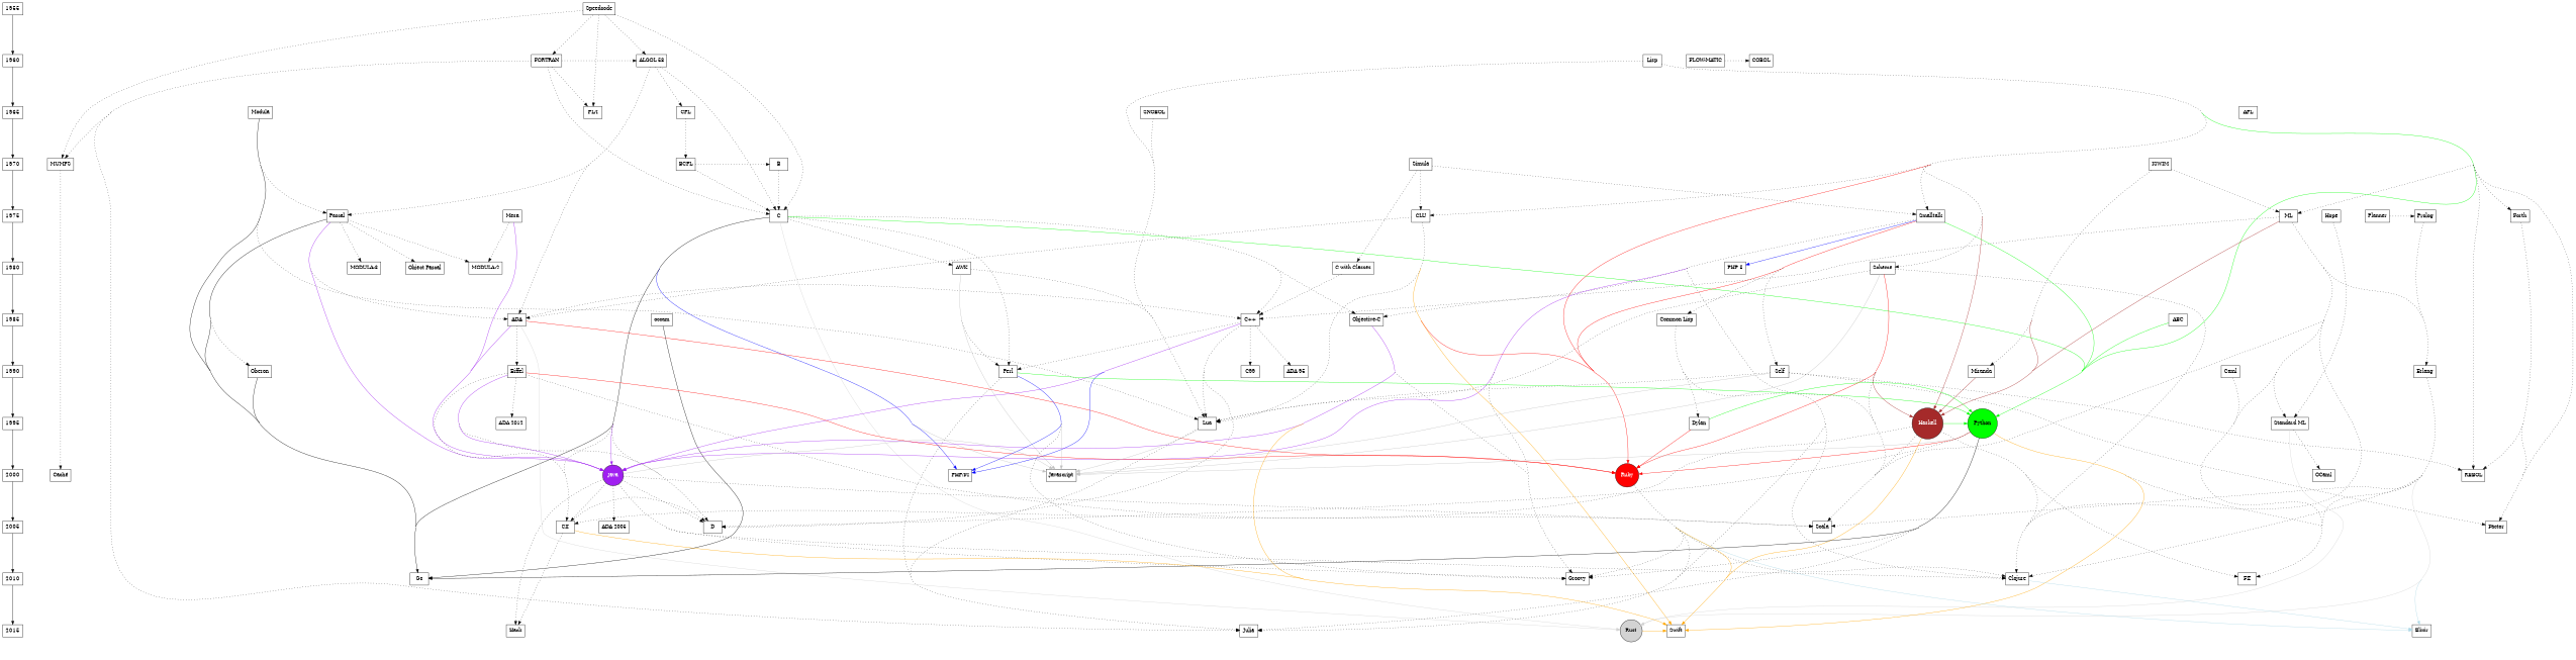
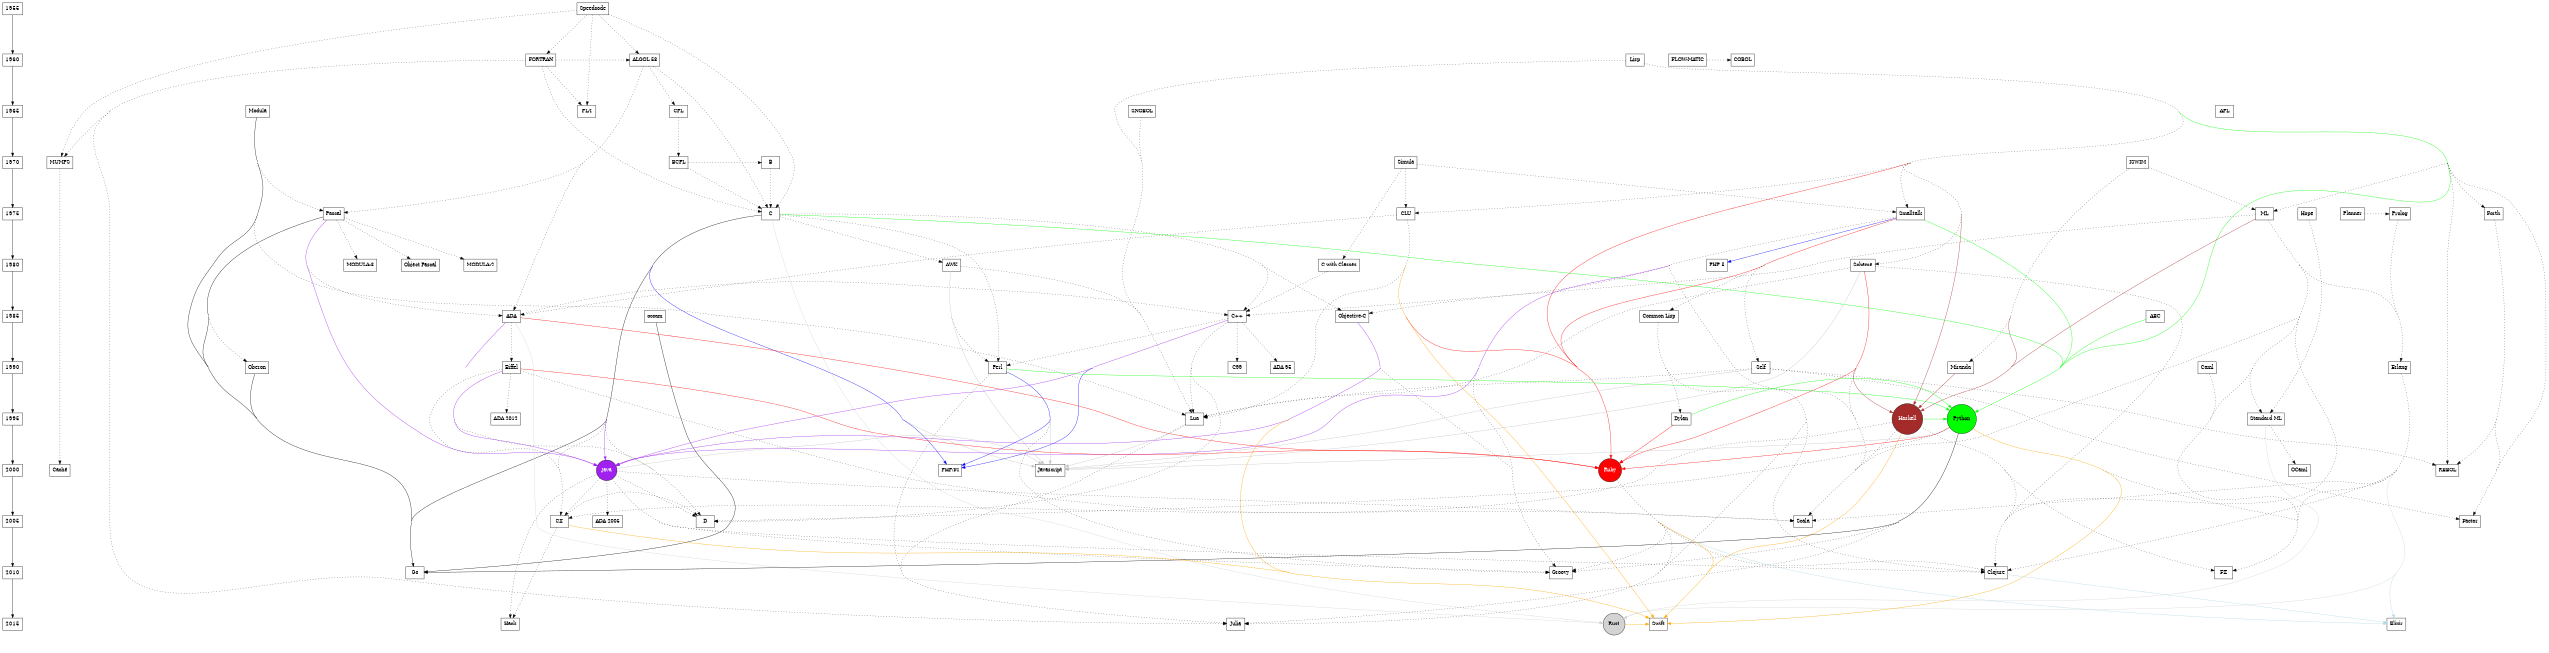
  digraph {
    compound=true
    concentrate=true
    nodesep="1.0 equally"
    ranksep="1.0 equally"
    node [shape=box]
    edge [style=dotted]
    1955 [fontsize=16]
    1960 [fontsize=16]
    1965 [fontsize=16]
    1970 [fontsize=16]
    1975 [fontsize=16]
    1980 [fontsize=16]
    1985 [fontsize=16]
    1990 [fontsize=16]
    1995 [fontsize=16]
    2000 [fontsize=16]
    2005 [fontsize=16]
    2010 [fontsize=16]
    2015 [fontsize=16]
    Speedcode
    FORTRAN
    "ALGOL 58"
    Lisp
    "FLOW-MATIC"
    COBOL
    Modula
    SNOBOL
    APL
    "PL/I"
    CPL
    BCPL
    MUMPS
    B
    Simula
    ISWIM
    Pascal
-   Mesa
    Planner
    Hope
    Forth
    Prolog
    C
    Smalltalk
    CLU
    ML
    AWK
    Scheme
    "C with Classes"
    ABC
    ADA
    occam
    "C++"
    "Objective-C"
    "Common Lisp"
    Oberon
    Eiffel
    Erlang
    Miranda
    Caml
    Self
    Perl
    "Standard ML"
    Haskell [fillcolor=brown fontcolor=white shape=circle style=filled]
    Dylan
    Lua
    Python [fillcolor=green fontcolor=black shape=circle style=filled]
    "Caché"
    Ruby [fillcolor=red fontcolor=white shape=circle style=filled]
    REBOL
    Javascript
    Java [fillcolor=purple fontcolor=white shape=circle style=filled]
    "PHP/FI"
    D
    "C#"
    Scala
    Factor
    Clojure
    Go
    Groovy
    "F#"
    Julia
    Elixir
    Swift
    Hack
    Rust [fillcolor=lightgrey fontcolor=black shape=circle style=filled]
    "MODULA-2"
    "MODULA-3"
    "Object Pascal"
    "PHP 5"
    "ADA 95"
    C99
    "ADA 2012"
    OCaml
    "ADA 2005"
    subgraph sub_1 {
      1955
      1960
      1965
      1970
      1975
      1980
      1985
      1990
      1995
      2000
      2005
      2010
      2015
    }
    subgraph sub_2 {
      rank=same
      1955
      Speedcode
    }
    subgraph sub_3 {
      rank=same
      1960
      FORTRAN
      "ALGOL 58"
      Lisp
      "FLOW-MATIC"
      COBOL
    }
    subgraph sub_4 {
      rank=same
      1965
      Modula
      SNOBOL
      APL
      "PL/I"
      CPL
    }
    subgraph sub_5 {
      rank=same
      1970
      BCPL
      MUMPS
      B
      Simula
      ISWIM
    }
    subgraph sub_6 {
      rank=same
      1975
      Pascal
-     Mesa
      Planner
      Hope
      Forth
      Prolog
      C
      Smalltalk
      CLU
      ML
    }
    subgraph sub_7 {
      rank=same
      1980
      AWK
      Scheme
      "C with Classes"
    }
    subgraph sub_8 {
      rank=same
      1985
      ABC
      ADA
      occam
      "C++"
      "Objective-C"
      "Common Lisp"
    }
    subgraph sub_9 {
      rank=same
      1990
      Oberon
      Eiffel
      Erlang
      Miranda
      Caml
      Self
      Perl
    }
    subgraph sub_10 {
      rank=same
      1995
      "Standard ML"
      Haskell
      Dylan
      Lua
      Python
    }
    subgraph sub_11 {
      rank=same
      2000
      "Caché"
      Ruby
      REBOL
      Javascript
      Java
      "PHP/FI"
    }
    subgraph sub_12 {
      rank=same
      2005
      D
      "C#"
      Scala
      Factor
    }
    subgraph sub_13 {
      rank=same
      2010
      Clojure
      Go
      Groovy
      "F#"
    }
    subgraph sub_14 {
      rank=same
      2015
      Julia
      Elixir
      Swift
      Hack
      Rust
    }
    1955 -> 1960 [style=""]
    1960 -> 1965 [style=""]
    1965 -> 1970 [style=""]
    1970 -> 1975 [style=""]
    1975 -> 1980 [style=""]
    1980 -> 1985 [style=""]
    1985 -> 1990 [style=""]
    1990 -> 1995 [style=""]
    1995 -> 2000 [style=""]
    2000 -> 2005 [style=""]
    2005 -> 2010 [style=""]
    2010 -> 2015 [style=""]
    Speedcode -> FORTRAN
    Speedcode -> "ALGOL 58"
    Speedcode -> "PL/I"
    Speedcode -> MUMPS
    Speedcode -> C
    FORTRAN -> "ALGOL 58"
    FORTRAN -> "PL/I"
    FORTRAN -> MUMPS
    FORTRAN -> C
    FORTRAN -> Julia
    "ALGOL 58" -> CPL
    "ALGOL 58" -> Pascal
    "ALGOL 58" -> C
    "ALGOL 58" -> ADA
    Lisp -> Forth
    Lisp -> Smalltalk
    Lisp -> CLU
    Lisp -> ML
    Lisp -> Scheme
    Lisp -> Haskell [color=brown style=""]
    Lisp -> Lua
    Lisp -> Python [color=green style=""]
    Lisp -> Ruby [color=red style=""]
    Lisp -> REBOL
    Lisp -> Factor
    "FLOW-MATIC" -> COBOL
    Modula -> Pascal
    Modula -> Lua
    Modula -> Go [color=black style=""]
    SNOBOL -> Lua
    CPL -> BCPL
    BCPL -> B
    BCPL -> C
    MUMPS -> "Caché"
    B -> C
    Simula -> Smalltalk
    Simula -> CLU
    Simula -> "C with Classes"
    ISWIM -> ML
    ISWIM -> Miranda
    ISWIM -> Haskell [color=brown style=""]
    Pascal -> ADA
    Pascal -> Oberon
    Pascal -> Java [color=purple style=""]
    Pascal -> Go [color=black style=""]
    Pascal -> "MODULA-2"
    Pascal -> "MODULA-3"
    Pascal -> "Object Pascal"
-   Mesa -> Java [color=purple style=""]
-   Mesa -> "MODULA-2"
    Planner -> Prolog
    Hope -> "Standard ML"
    Forth -> REBOL
    Forth -> Factor
    Prolog -> Erlang
    C -> AWK
    C -> "C++"
    C -> "Objective-C"
    C -> Perl
    C -> Python [color=green style=""]
    C -> Javascript [color=grey style=""]
    C -> Java [color=purple style=""]
    C -> "PHP/FI" [color=blue style=""]
    C -> D
    C -> "C#"
    C -> Go [color=black style=""]
    C -> Rust [color=lightgrey style=""]
    Smalltalk -> "Objective-C"
    Smalltalk -> "Common Lisp"
    Smalltalk -> Self
    Smalltalk -> Python [color=green style=""]
    Smalltalk -> Ruby [color=red style=""]
    Smalltalk -> Java [color=purple style=""]
    Smalltalk -> Scala
    Smalltalk -> Groovy
    Smalltalk -> "PHP 5" [color=blue style=""]
    CLU -> ADA
    CLU -> Lua
    CLU -> Ruby [color=red style=""]
    CLU -> Swift [color=orange style=""]
    ML -> "C++"
    ML -> Erlang
    ML -> "Standard ML"
    ML -> Haskell [color=brown style=""]
    ML -> Scala
    ML -> Clojure
    ML -> "F#"
    AWK -> Perl
    AWK -> Lua
    AWK -> Javascript [color=grey style=""]
    Scheme -> Haskell [color=brown style=""]
    Scheme -> Lua
    Scheme -> Ruby [color=red style=""]
    Scheme -> Javascript [color=grey style=""]
    Scheme -> Scala
    Scheme -> Clojure
    "C with Classes" -> "C++"
    ABC -> Python [color=green style=""]
    ADA -> "C++"
    ADA -> Eiffel
    ADA -> Ruby [color=red style=""]
    ADA -> Java [color=purple style=""]
    ADA -> Rust [color=lightgrey style=""]
    occam -> Go [color=black style=""]
    "C++" -> Perl
    "C++" -> Lua
    "C++" -> Java [color=purple style=""]
    "C++" -> "PHP/FI" [color=blue style=""]
    "C++" -> D
    "C++" -> "ADA 95"
    "C++" -> C99
    "Objective-C" -> Java [color=purple style=""]
    "Objective-C" -> Groovy
    "Objective-C" -> Swift [color=orange style=""]
    "Common Lisp" -> Dylan
    "Common Lisp" -> Clojure
    "Common Lisp" -> Julia
    Oberon -> Go [color=black style=""]
    Eiffel -> Ruby [color=red style=""]
    Eiffel -> Java [color=purple style=""]
    Eiffel -> D
    Eiffel -> "C#"
    Eiffel -> Scala
    Eiffel -> "ADA 2012"
    Erlang -> Scala
    Erlang -> Clojure
    Erlang -> "F#"
    Erlang -> Elixir [color=lightblue style=""]
    Erlang -> Rust [color=lightgrey style=""]
    Miranda -> Haskell [color=brown style=""]
    Caml -> "F#"
    Self -> Lua
    Self -> REBOL
    Self -> Javascript [color=grey style=""]
    Self -> Factor
    Perl -> Python [color=green style=""]
    Perl -> Javascript [color=grey style=""]
    Perl -> "PHP/FI" [color=blue style=""]
    Perl -> Groovy
    Perl -> Julia
    "Standard ML" -> Rust [color=lightgrey style=""]
    "Standard ML" -> OCaml
    Haskell -> Python [color=green style=""]
    Haskell -> "C#"
    Haskell -> Scala
    Haskell -> Clojure
    Haskell -> "F#"
    Haskell -> Swift [color=orange style=""]
    Dylan -> Python [color=green style=""]
    Dylan -> Ruby [color=red style=""]
    Lua -> Javascript [color=grey style=""]
    Lua -> Julia
    Python -> Ruby [color=red style=""]
    Python -> Javascript [color=grey style=""]
    Python -> D
    Python -> Go [color=black style=""]
    Python -> Groovy
    Python -> "F#"
    Python -> Julia
    Python -> Swift [color=orange style=""]
    Ruby -> Clojure
    Ruby -> Groovy
    Ruby -> Julia
    Ruby -> Elixir [color=lightblue style=""]
    Ruby -> Swift [color=orange style=""]
    Java -> Javascript [color=grey style=""]
    Java -> D
    Java -> "C#"
    Java -> Scala
    Java -> Clojure
    Java -> Groovy
    Java -> Hack
    Java -> "ADA 2005"
    "C#" -> D
    "C#" -> Swift [color=orange style=""]
    "C#" -> Hack
    Clojure -> Elixir [color=lightblue style=""]
    Rust -> Swift [color=orange style=""]
  }
